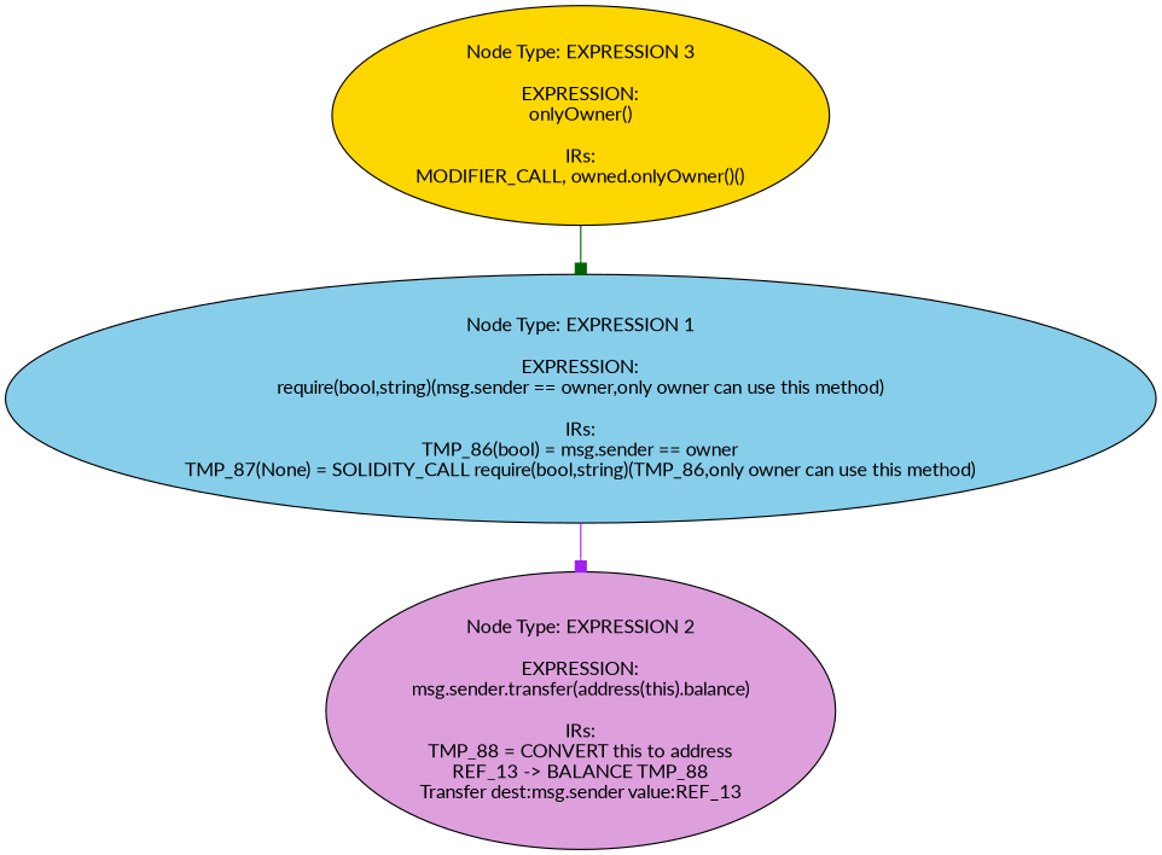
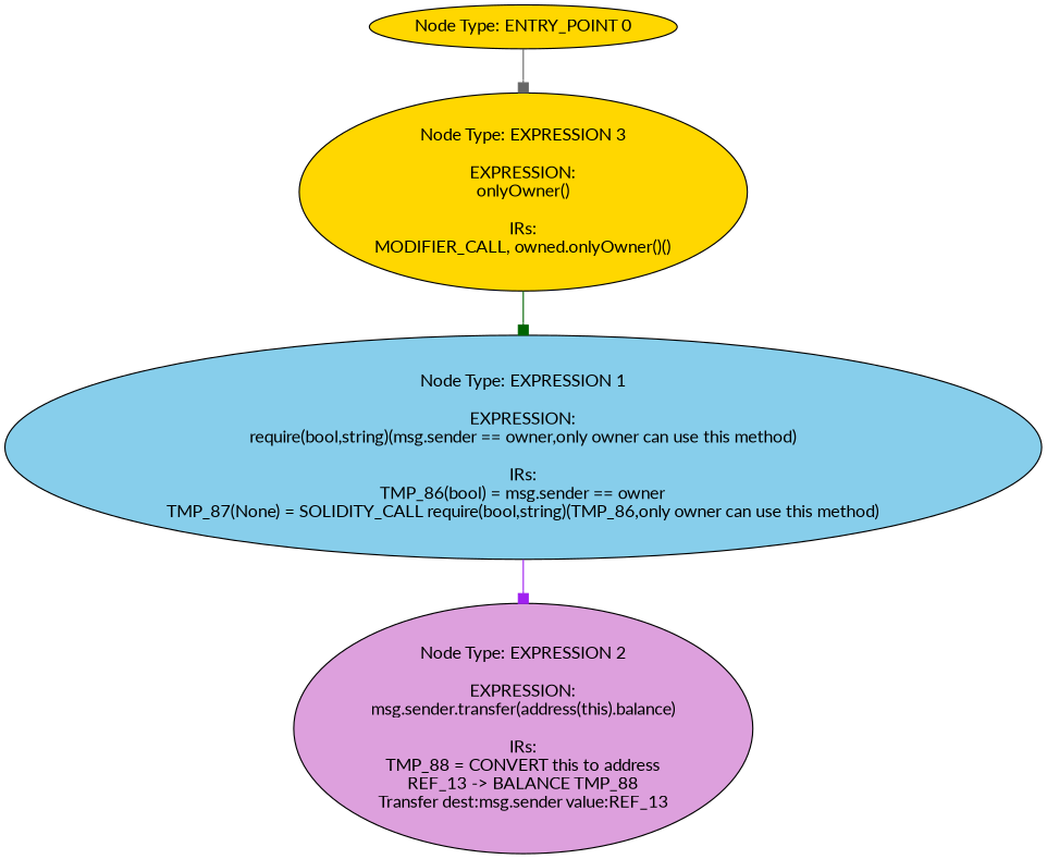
  digraph {
    fontname=Lato
    node [style=filled fillcolor=gold fontname=Lato]
    edge [arrowhead=box fontname=Lato]
+   n1 [label="Node Type: ENTRY_POINT 0\n"]
    n2 [label="Node Type: EXPRESSION 3\n\nEXPRESSION:\nonlyOwner()\n\nIRs:\nMODIFIER_CALL, owned.onlyOwner()()"]
    n3 [label="Node Type: EXPRESSION 1\n\nEXPRESSION:\nrequire(bool,string)(msg.sender == owner,only owner can use this method)\n\nIRs:\nTMP_86(bool) = msg.sender == owner\nTMP_87(None) = SOLIDITY_CALL require(bool,string)(TMP_86,only owner can use this method)" fillcolor=skyblue]
    n4 [label="Node Type: EXPRESSION 2\n\nEXPRESSION:\nmsg.sender.transfer(address(this).balance)\n\nIRs:\nTMP_88 = CONVERT this to address\nREF_13 -> BALANCE TMP_88\nTransfer dest:msg.sender value:REF_13" fillcolor=plum]
+   n1 -> n2 [color=gray40]
    n2 -> n3 [color=darkgreen]
    n3 -> n4 [color=purple]
  }
